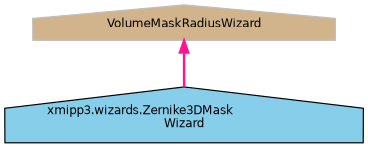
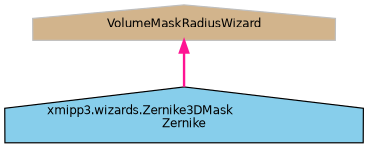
  digraph {
    node [fontname=Helvetica fontsize=10 shape=house style=filled]
-   n1 [color=black fillcolor=skyblue fontcolor=black height=0.2 label="xmipp3.wizards.Zernike3DMask\lWizard" width=0.4]
+   n1 [color=black fillcolor=skyblue fontcolor=black height=0.2 label="xmipp3.wizards.Zernike3DMask\lZernike" width=0.4]
    n2 [color=grey75 fillcolor=tan height=0.2 label=VolumeMaskRadiusWizard width=0.4]
    n2 -> n1 [color=deeppink dir=back fontname=Helvetica fontsize=10 labelfontname=Helvetica labelfontsize=10 style=bold]
  }
